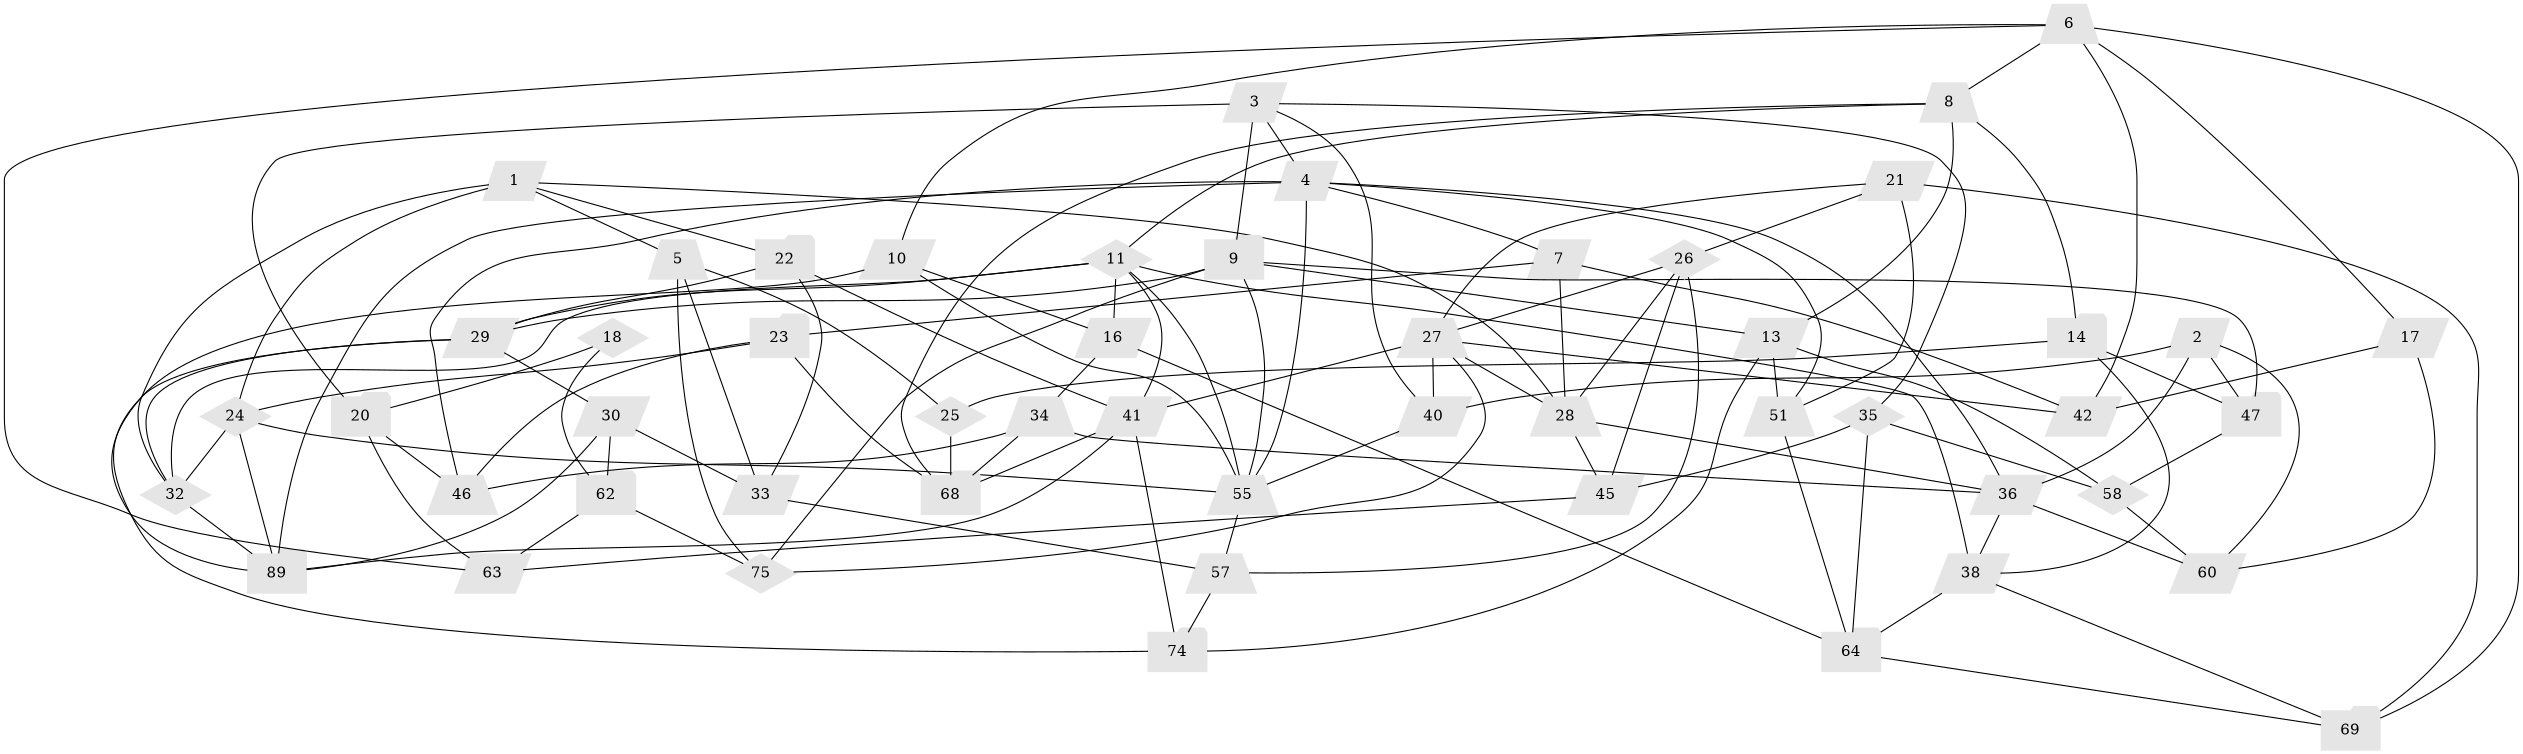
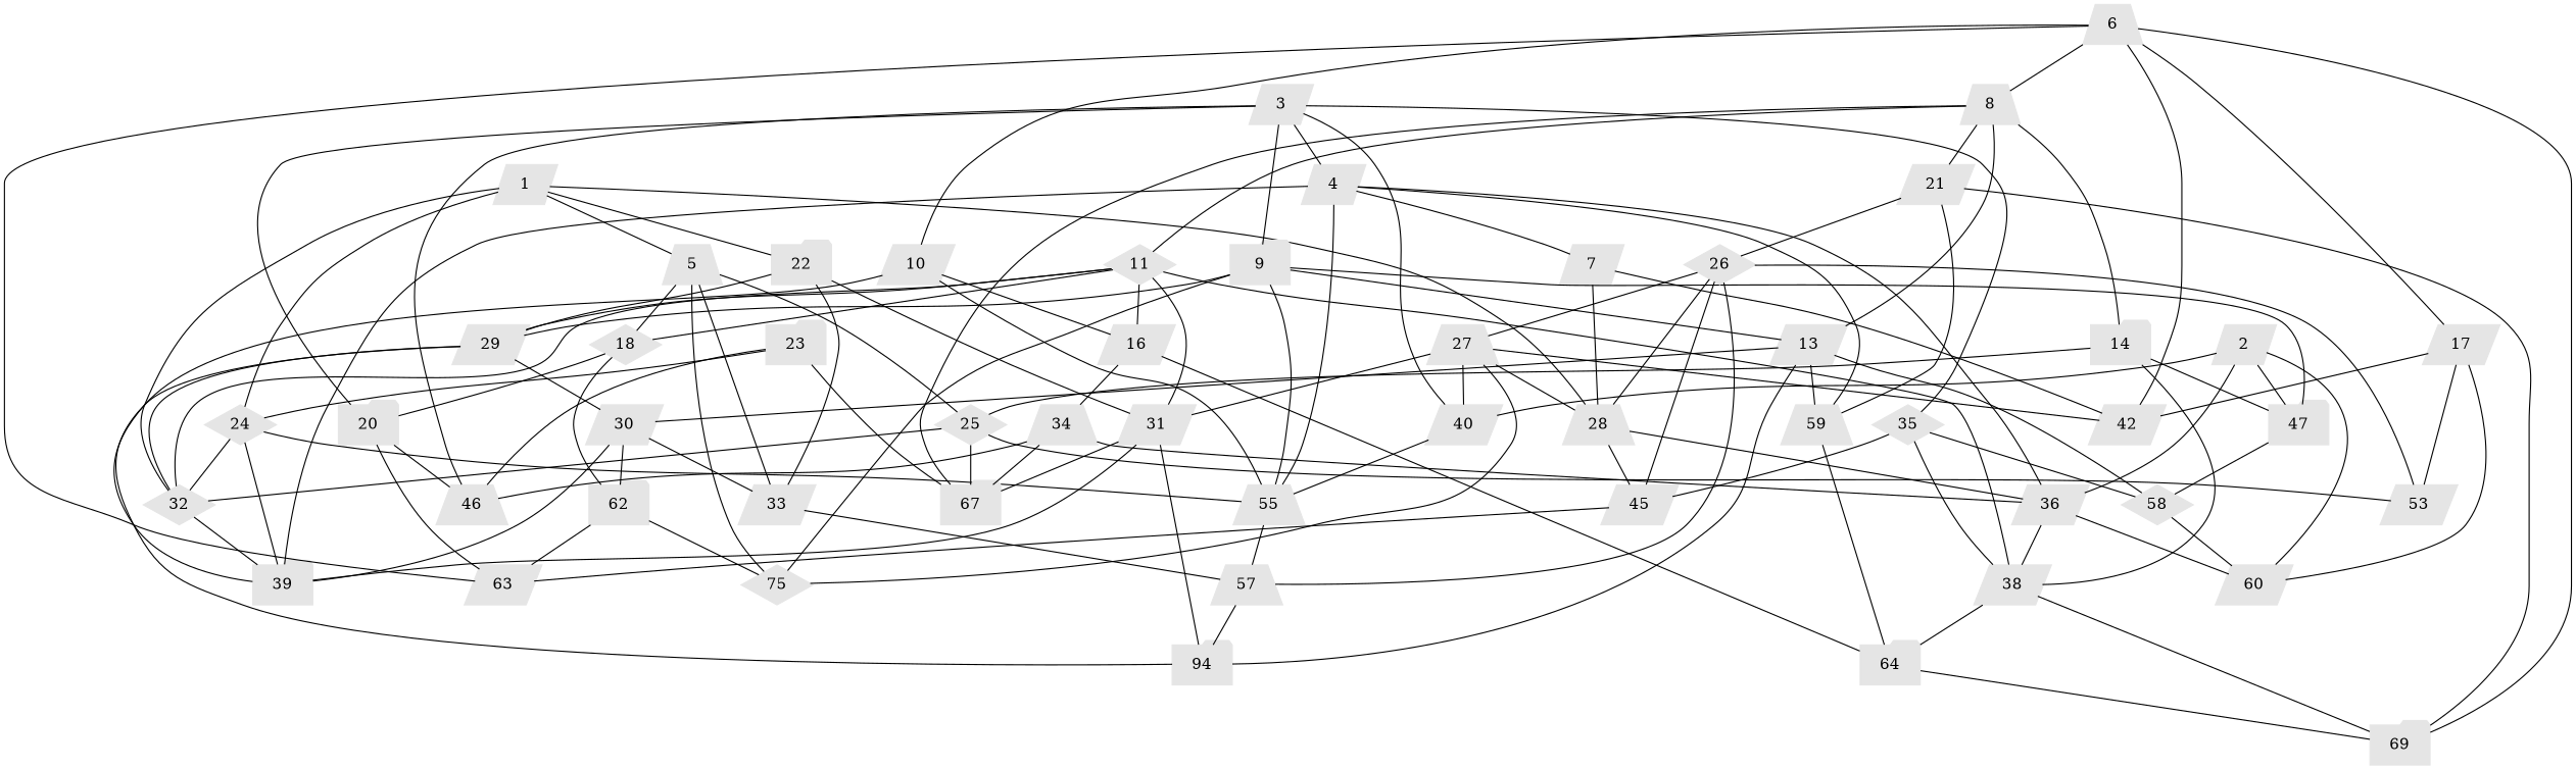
  graph {
    node [color=gray90 shape=parallelogram style=filled]
    1 [super="+54"]
    5 [shape=trapezium super="+48"]
    22 [shape=folder]
    24 [shape=diamond super="+56"]
    28 [shape=trapezium super="+52"]
    32 [shape=diamond super="+66"]
    18 [shape=diamond]
    25 [shape=diamond super="+68"]
    33
    75 [shape=diamond]
    29 [super="+70"]
-   31 [super="+49" label=41]
-   39 [shape=folder super="+61" label=89]
+   31 [super="+49"]
+   39 [shape=folder super="+61"]
    55 [shape=trapezium super="+59"]
    36 [super="+37"]
    45
    60
    38 [super="+65"]
    2
    40
    47 [shape=folder]
    58 [shape=diamond]
    3 [super="+50"]
    4 [super="+12"]
    9 [shape=folder super="+76"]
    20 [shape=folder]
    35 [shape=diamond]
    46 [shape=trapezium]
    7
-   51 [shape=trapezium]
+   51 [shape=trapezium label=59]
    13 [super="+73"]
    63
    42
    23 [shape=folder]
    64 [shape=folder]
    57 [shape=trapezium]
    62 [shape=folder]
-   67 [shape=folder super="+72" label=68]
+   67 [shape=folder super="+72"]
+   53
    6 [shape=trapezium super="+15"]
    8 [shape=trapezium super="+19"]
    10 [super="+71"]
    17
    69 [shape=folder]
    14 [shape=folder]
    21
    11 [shape=diamond super="+43"]
    16
    30
-   74 [shape=folder]
+   74 [shape=folder label=94]
    26 [shape=diamond super="+44"]
    34 [shape=trapezium]
    27 [shape=trapezium super="+41"]
    1 -- 5
    1 -- 22
    1 -- 24 [weight=2]
    1 -- 28
    1 -- 32
+   5 -- 18
    5 -- 25
    5 -- 33
    5 -- 75
    22 -- 33
    22 -- 29
    22 -- 31
    24 -- 32
    24 -- 39
    24 -- 55
    28 -- 36
    28 -- 45
    32 -- 39
    18 -- 20
    18 -- 62
+   25 -- 32
    25 -- 67 [weight=2]
+   25 -- 53
    33 -- 57
    29 -- 32
    29 -- 30
    29 -- 74
    31 -- 39
    31 -- 67
    31 -- 74
    55 -- 57
    36 -- 60
    36 -- 38
    45 -- 63
    38 -- 64
    38 -- 69
    2 -- 36
    2 -- 60
    2 -- 40
    2 -- 47
    40 -- 55
    47 -- 58
    58 -- 60
    3 -- 40
    3 -- 4
    3 -- 9
    3 -- 20
    3 -- 35
-   4 -- 46
+   3 -- 46
    4 -- 39
    4 -- 55
    4 -- 36
    4 -- 7
    4 -- 51
    9 -- 75
    9 -- 29
    9 -- 55
    9 -- 47
    9 -- 13
    20 -- 46
    20 -- 63
    35 -- 45
-   35 -- 64
+   35 -- 38
    35 -- 58
    7 -- 28
    7 -- 42
-   7 -- 23
    51 -- 64
    13 -- 58
    13 -- 51
+   13 -- 30
    13 -- 74
    23 -- 24
    23 -- 46
    23 -- 67
    64 -- 69
    57 -- 74
    62 -- 75
    62 -- 63
    6 -- 63
    6 -- 42
    6 -- 8
    6 -- 10
    6 -- 17
    6 -- 69
    8 -- 13
    8 -- 67
    8 -- 14
-   27 -- 21
+   8 -- 21
    8 -- 11
    10 -- 39
    10 -- 55
    10 -- 16
    17 -- 60
    17 -- 42
+   17 -- 53
    14 -- 25
    14 -- 38
    14 -- 47
    21 -- 51
    21 -- 69
    21 -- 26
    11 -- 32
-   11 -- 55
+   11 -- 18
    11 -- 29
    11 -- 31
    11 -- 38
    11 -- 16
    16 -- 64
    16 -- 34
    30 -- 33
    30 -- 39
    30 -- 62
    26 -- 28
    26 -- 45
    26 -- 57
+   26 -- 53
    26 -- 27
    34 -- 36
    34 -- 46
    34 -- 67
    27 -- 28
    27 -- 75
    27 -- 31
    27 -- 40
    27 -- 42
  }
